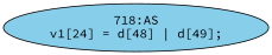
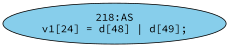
  strict digraph {
    fontname="Source Code Pro"
-   n1 [ast="<pyverilog.vparser.ast.Assign object at 0x7f4056d88f10>" def_var="['v1']" fillcolor=skyblue label="718:AS\nv1[24] = d[48] | d[49];" statements="[]" style=filled typ=Assign use_var="['d', 'd']" fontname="Source Code Pro"]
+   n1 [ast="<pyverilog.vparser.ast.Assign object at 0x7f4056d88f10>" def_var="['v1']" fillcolor=skyblue label="218:AS\nv1[24] = d[48] | d[49];" statements="[]" style=filled typ=Assign use_var="['d', 'd']" fontname="Source Code Pro"]
  }
